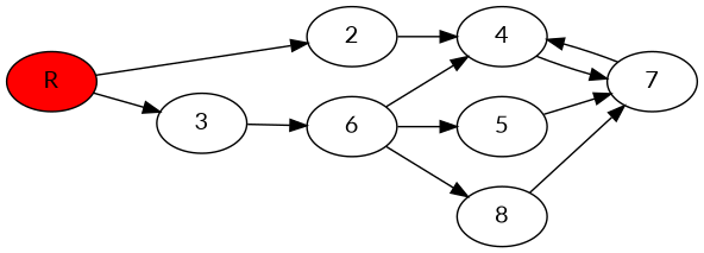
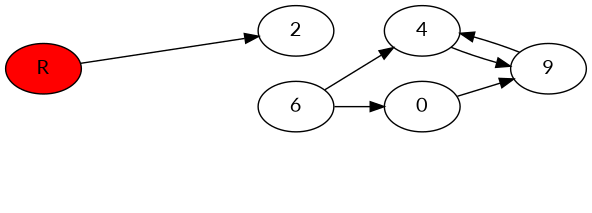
  digraph {
    fontname=Lato
    rankdir=LR
    node [fontname=Lato]
    edge [fontname=Lato]
    2
    4
-   3
    6
-   7
-   5
-   8
+   7 [label=9]
+   5 [label=0]
    R [fillcolor="#ff0000" style=filled]
-   2 -> 4
    4 -> 7
-   3 -> 6
    6 -> 4
    6 -> 5
-   6 -> 8
    7 -> 4
    5 -> 7
-   8 -> 7
    R -> 2
-   R -> 3
  }
